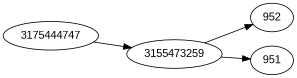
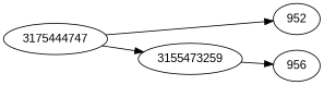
  strict digraph {
    fontname="Liberation Sans"
    rankdir=LR
    node [fontname="Liberation Sans"]
    edge [fontname="Liberation Sans"]
    n1 [label=3175444747]
    3155473259
    952
-   951
+   951 [label=956]
    n1 -> 3155473259
-   3155473259 -> 952
+   n1 -> 952
    3155473259 -> 951
  }
